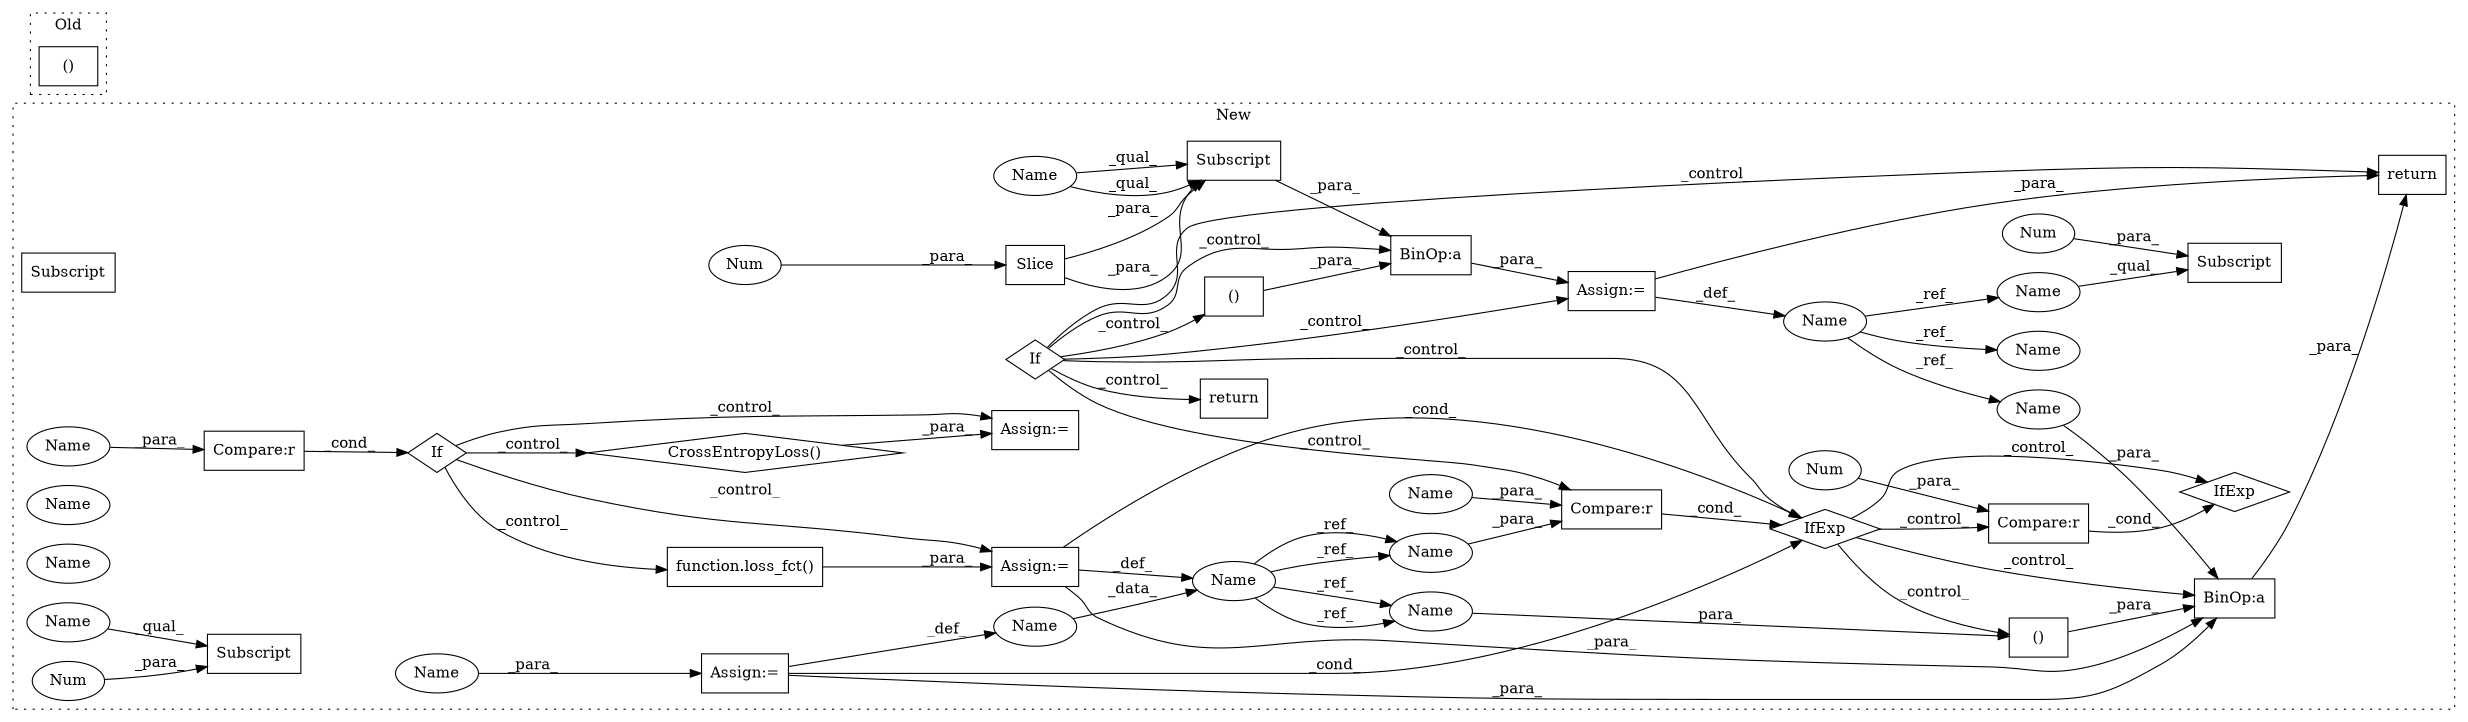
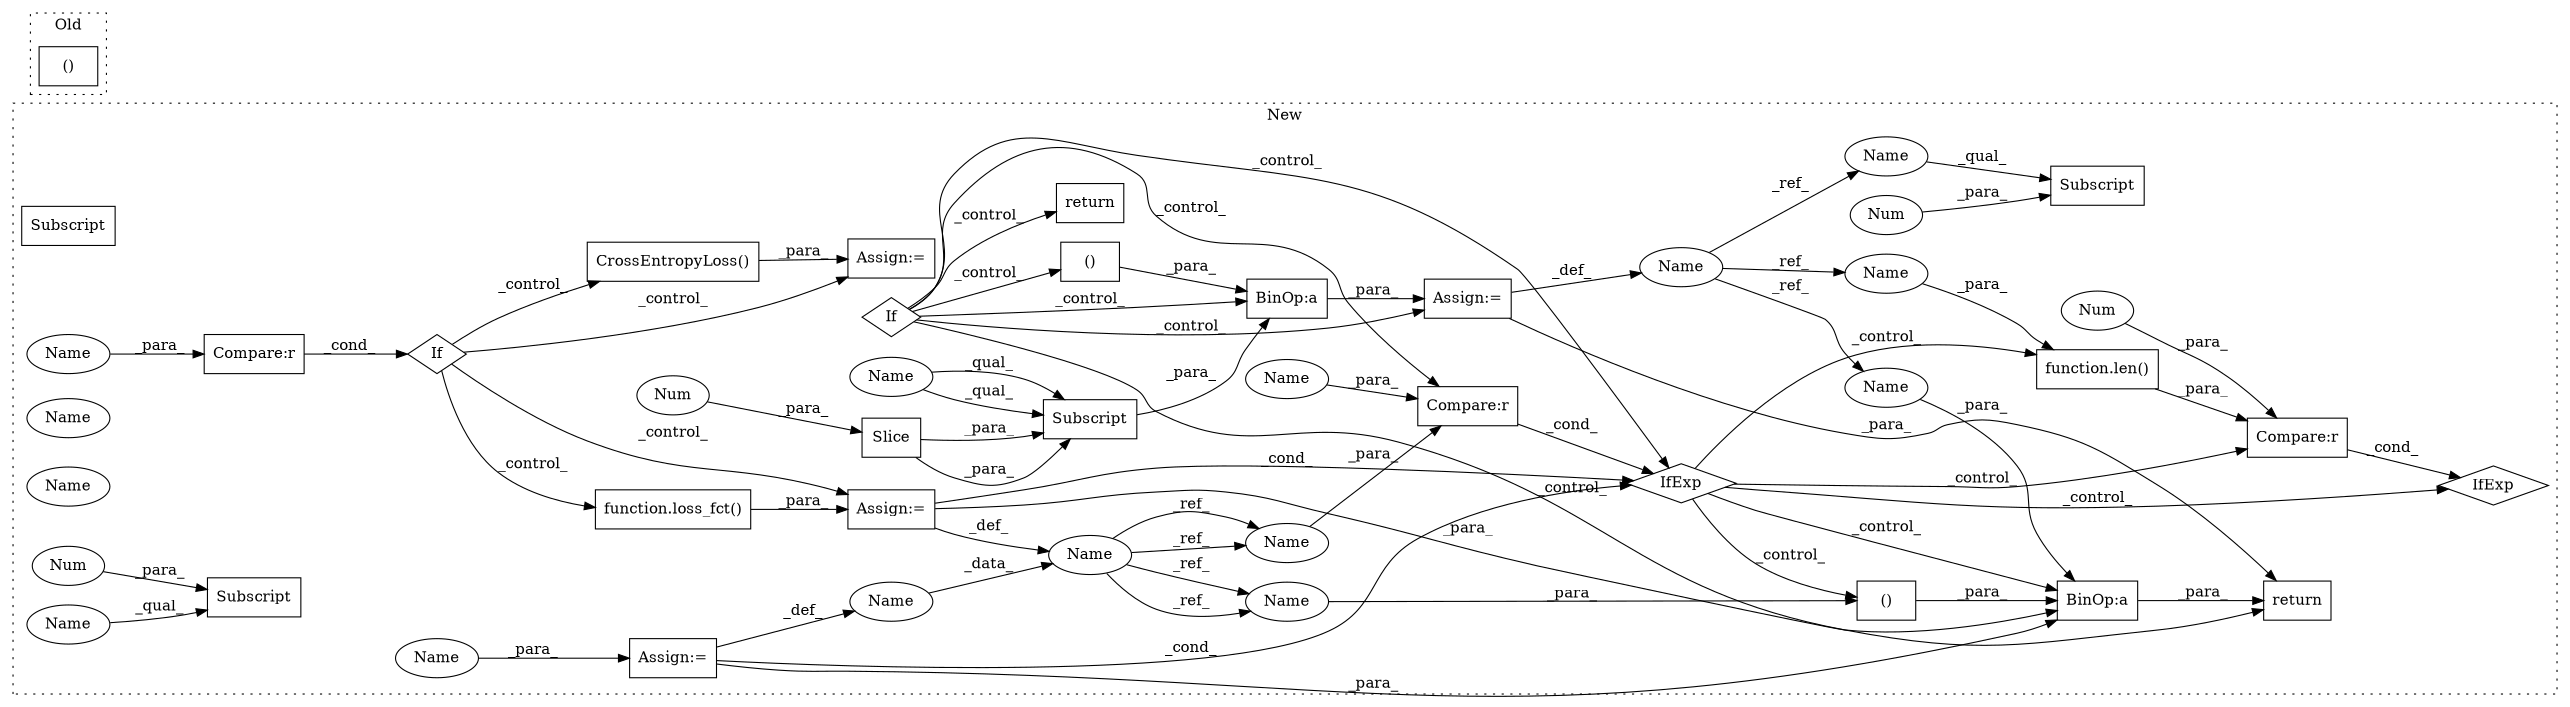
  digraph {
    rankdir=LR
    node [a=87 l=3 s=29992 shape=box]
    n1 [a=51 l="4,6" label=IfExp s="30041,30061" shape=diamond]
    n2 [a=40 l=16 label="Compare:r" s=30045]
    n3 [a=76 l=1 label=Num s=30060 shape=ellipse]
+   n4 [a=75 l="4,1" label="function.len()" s="30045,30055"]
    n5 [a=68 label="Assign:=" s=29922]
    n6 [a=96 label=If s=29884 shape=diamond]
    n7 [a=54 l=0 label="()" s=29975]
    n8 [a=82 label="BinOp:a" s=29935]
    n9 [a=54 l=0 label="()" s=29932]
    n10 [a=82 label="BinOp:a" s=29978]
    n11 [a=63 l="9,0" label=Subscript s="30032,0"]
    n12 [a=76 l=1 label=Num s=30039 shape=ellipse]
    n13 [a=63 l="11,0" label=Subscript s="29938,0"]
    n14 [a=40 l=16 label="Compare:r"]
    n15 [a=51 l="4,6" label=IfExp s="29988,30008" shape=diamond]
    n16 [a=80 l=2 label=Slice s=29946]
    n17 [a=76 l=1 label=Num s=29946 shape=ellipse]
    n18 [l=6 label=Name s=29916 shape=ellipse]
    n19 [a=63 l="10,0" label=Subscript s="29590,0"]
    n20 [a=76 l=1 label=Num s=29598 shape=ellipse]
    n21 [l=4 label=Name s=29768 shape=ellipse]
    n22 [a=40 l=18 label="Compare:r" s=29684]
    n23 [a=93 l=7 label=return s=30084]
    n24 [a=96 label=If s=29681 shape=diamond]
    n25 [a=75 l="9,1" label="function.loss_fct()" s="29775,29874"]
-   n26 [a=75 l=28 label="CrossEntropyLoss()" s=29727 shape=diamond]
+   n26 [a=75 l=28 label="CrossEntropyLoss()" s=29727]
    n27 [l=4 label=Name s=29661 shape=ellipse]
    n28 [a=68 label="Assign:=" s=29665]
    n29 [a=68 label="Assign:=" s=29724]
    n30 [a=68 label="Assign:=" s=29772]
    n31 [a=93 l=7 label=return s=29962]
    n32 [l=4 label=Name s=29971 shape=ellipse]
    n33 [l=4 label=Name shape=ellipse]
    n34 [l=6 label=Name s=30049 shape=ellipse]
    n35 [l=6 label=Name s=30032 shape=ellipse]
    n36 [l=6 label=Name s=29981 shape=ellipse]
    n37 [l=4 label=Name s=30004 shape=ellipse]
    n38 [l=4 label=Name s=29698 shape=ellipse]
    n39 [l=4 label=Name s=29668 shape=ellipse]
    n40 [l=4 label=Name s=29971 shape=ellipse]
    n41 [l=4 label=Name shape=ellipse]
    n42 [a=63 l="11,0" label=Subscript s="29938,0"]
    n43 [l=7 label=Name s=29590 shape=ellipse]
    n44 [l=7 label=Name s=29938 shape=ellipse]
    n45 [a=54 label="()" s=20732]
    subgraph cluster_1 {
      label=New
      style=dotted
      n1
      n2
      n3
+     n4
      n5
      n6
      n7
      n8
      n9
      n10
      n11
      n12
      n13
      n14
      n15
      n16
      n17
      n18
      n19
      n20
      n21
      n22
      n23
      n24
      n25
      n26
      n27
      n28
      n29
      n30
      n31
      n32
      n33
      n34
      n35
      n36
      n37
      n38
      n39
      n40
      n41
      n42
      n43
      n44
    }
    subgraph cluster_2 {
      label=Old
      style=dotted
      n45
    }
    n2 -> n1 [label=_cond_]
    n3 -> n2 [label=_para_]
+   n4 -> n2 [label=_para_]
    n5 -> n18 [label=_def_]
    n5 -> n31 [label=_para_]
    n6 -> n5 [label=_control_]
    n6 -> n8 [label=_control_]
    n6 -> n9 [label=_control_]
    n6 -> n14 [label=_control_]
    n6 -> n15 [label=_control_]
    n6 -> n23 [label=_control_]
    n6 -> n31 [label=_control_]
    n7 -> n10 [label=_para_]
    n8 -> n5 [label=_para_]
    n9 -> n8 [label=_para_]
    n10 -> n31 [label=_para_]
    n12 -> n11 [label=_para_]
    n14 -> n15 [label=_cond_]
    n15 -> n1 [label=_control_]
    n15 -> n2 [label=_control_]
+   n15 -> n4 [label=_control_]
    n15 -> n7 [label=_control_]
    n15 -> n10 [label=_control_]
    n16 -> n42 [label=_para_]
    n16 -> n42 [label=_para_]
    n17 -> n16 [label=_para_]
    n18 -> n34 [label=_ref_]
    n18 -> n35 [label=_ref_]
    n18 -> n36 [label=_ref_]
    n20 -> n19 [label=_para_]
    n21 -> n40 [label=_ref_]
    n21 -> n40 [label=_ref_]
    n21 -> n41 [label=_ref_]
    n21 -> n41 [label=_ref_]
    n22 -> n24 [label=_cond_]
    n24 -> n25 [label=_control_]
    n24 -> n26 [label=_control_]
    n24 -> n29 [label=_control_]
    n24 -> n30 [label=_control_]
    n25 -> n30 [label=_para_]
    n26 -> n29 [label=_para_]
    n27 -> n21 [label=_data_]
    n28 -> n10 [label=_para_]
    n28 -> n15 [label=_cond_]
    n28 -> n27 [label=_def_]
    n30 -> n10 [label=_para_]
    n30 -> n15 [label=_cond_]
    n30 -> n21 [label=_def_]
+   n34 -> n4 [label=_para_]
    n35 -> n11 [label=_qual_]
    n36 -> n10 [label=_para_]
    n37 -> n14 [label=_para_]
    n38 -> n22 [label=_para_]
    n39 -> n28 [label=_para_]
    n40 -> n7 [label=_para_]
    n41 -> n14 [label=_para_]
    n42 -> n8 [label=_para_]
    n43 -> n19 [label=_qual_]
    n44 -> n42 [label=_qual_]
    n44 -> n42 [label=_qual_]
  }
